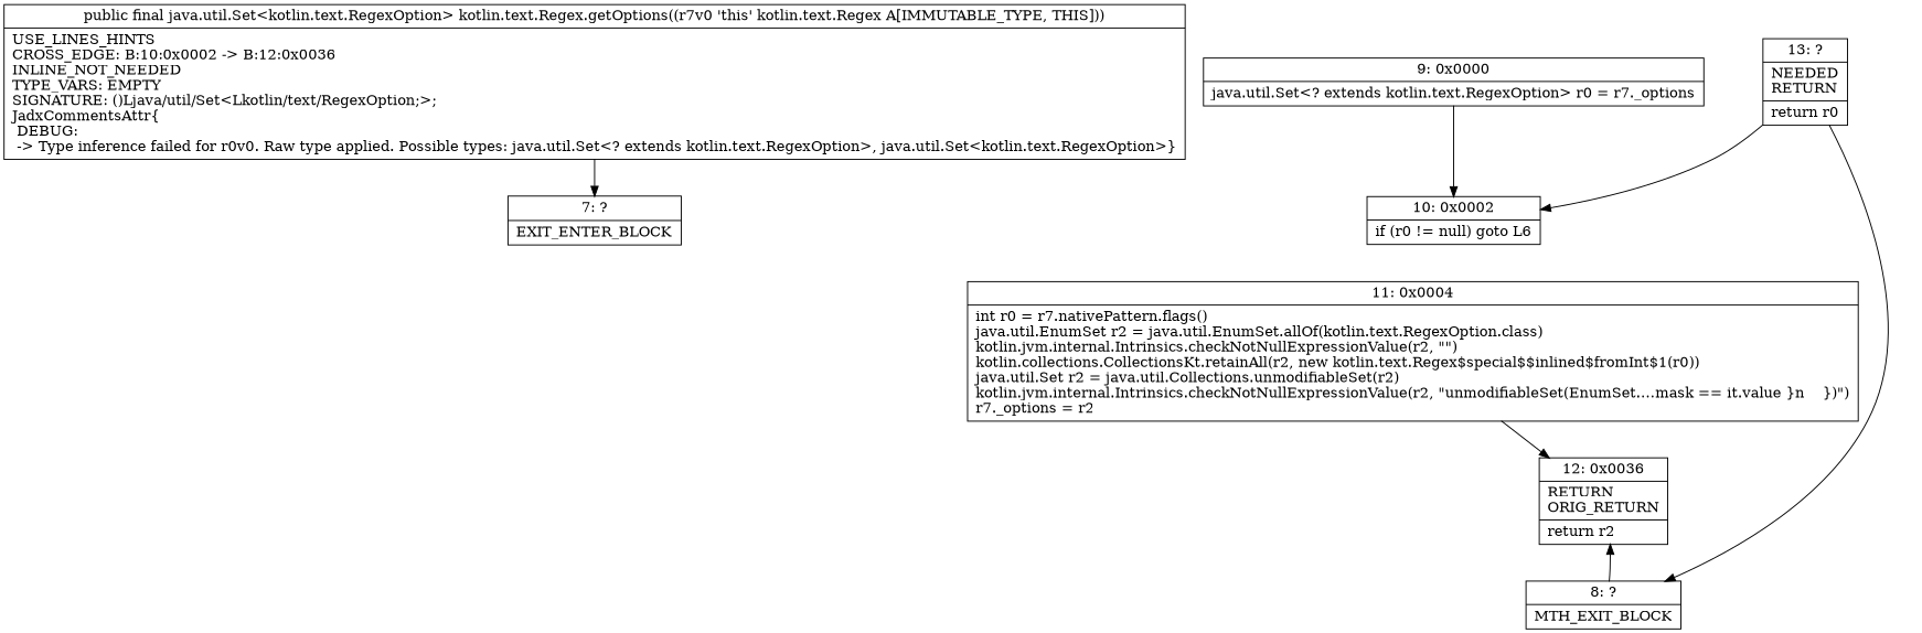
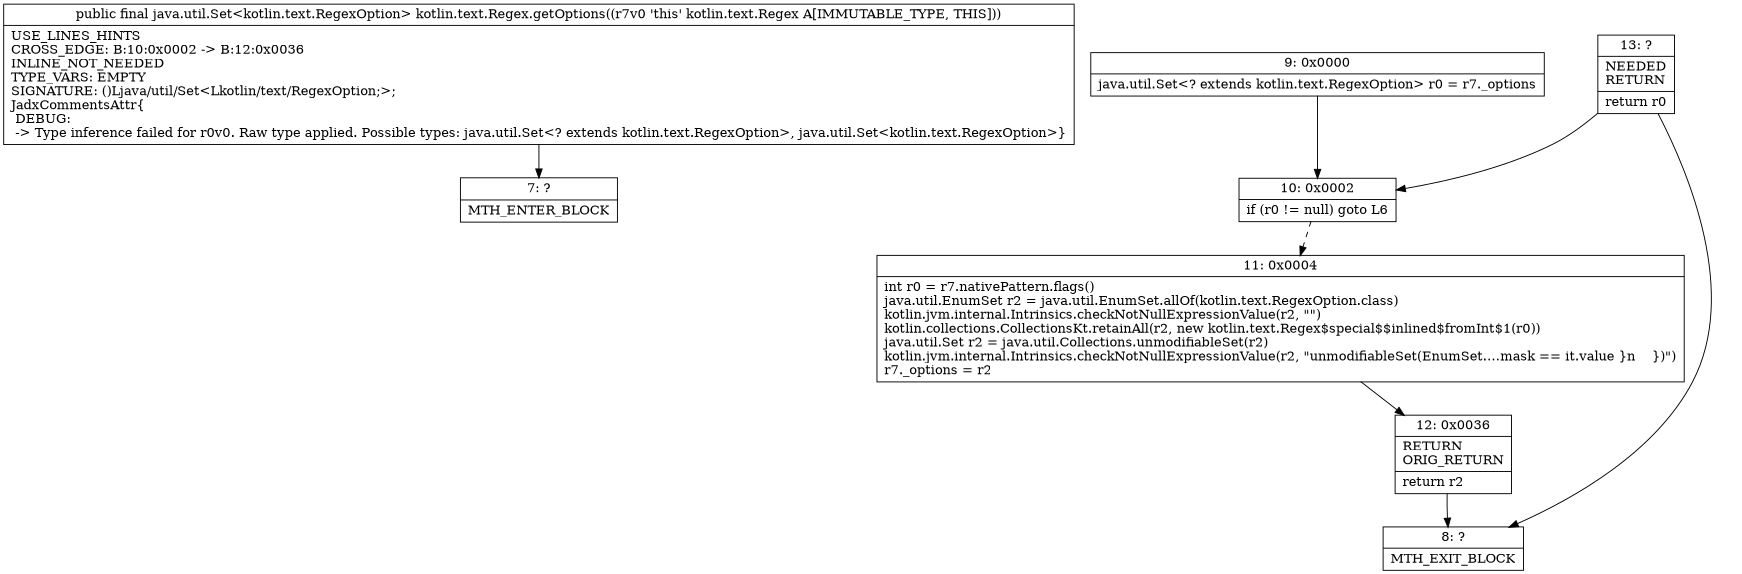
  digraph {
    node [shape=record]
-   n1 [label="{7\:\ ?|EXIT_ENTER_BLOCK\l}"]
+   n1 [label="{7\:\ ?|MTH_ENTER_BLOCK\l}"]
    n2 [label="{9\:\ 0x0000|java.util.Set\<? extends kotlin.text.RegexOption\> r0 = r7._options\l}"]
    n3 [label="{10\:\ 0x0002|if (r0 != null) goto L6\l}"]
    n4 [label="{11\:\ 0x0004|int r0 = r7.nativePattern.flags()\ljava.util.EnumSet r2 = java.util.EnumSet.allOf(kotlin.text.RegexOption.class)\lkotlin.jvm.internal.Intrinsics.checkNotNullExpressionValue(r2, \"\")\lkotlin.collections.CollectionsKt.retainAll(r2, new kotlin.text.Regex$special$$inlined$fromInt$1(r0))\ljava.util.Set r2 = java.util.Collections.unmodifiableSet(r2)\lkotlin.jvm.internal.Intrinsics.checkNotNullExpressionValue(r2, \"unmodifiableSet(EnumSet.…mask == it.value \}n    \})\")\lr7._options = r2\l}"]
    n5 [label="{12\:\ 0x0036|RETURN\lORIG_RETURN\l|return r2\l}"]
    n6 [label="{13\:\ ?|NEEDED\lRETURN\l|return r0\l}"]
    n7 [label="{8\:\ ?|MTH_EXIT_BLOCK\l}"]
    n8 [label="{public final java.util.Set\<kotlin.text.RegexOption\> kotlin.text.Regex.getOptions((r7v0 'this' kotlin.text.Regex A[IMMUTABLE_TYPE, THIS]))  | USE_LINES_HINTS\lCROSS_EDGE: B:10:0x0002 \-\> B:12:0x0036\lINLINE_NOT_NEEDED\lTYPE_VARS: EMPTY\lSIGNATURE: ()Ljava\/util\/Set\<Lkotlin\/text\/RegexOption;\>;\lJadxCommentsAttr\{\l DEBUG: \l \-\> Type inference failed for r0v0. Raw type applied. Possible types: java.util.Set\<? extends kotlin.text.RegexOption\>, java.util.Set\<kotlin.text.RegexOption\>\}\l}"]
    n2 -> n3
+   n3 -> n4 [style=dashed]
    n4 -> n5
-   n7 -> n5
+   n5 -> n7
    n6 -> n3
    n6 -> n7
    n8 -> n1
  }
